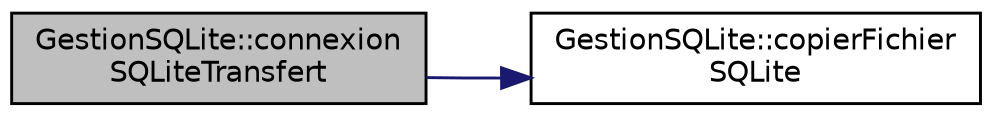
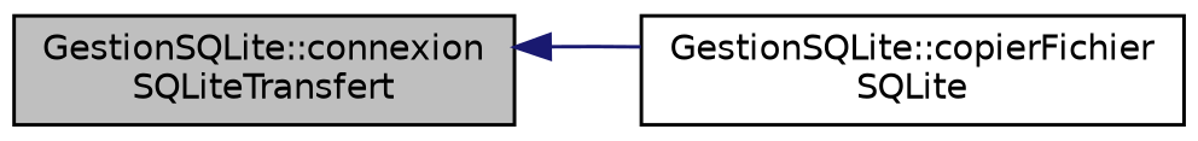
  digraph {
    rankdir=LR
    node [color=black fontname=Helvetica fontsize=10 shape=record style=filled]
    n1 [fillcolor=grey75 fontcolor=black height=0.2 label="GestionSQLite::connexion\lSQLiteTransfert" width=0.4]
    n2 [fillcolor=white height=0.2 label="GestionSQLite::copierFichier\lSQLite" width=0.4]
-   n1 -> n2 [color=midnightblue fontname=Helvetica fontsize=10 labelfontname=Helvetica labelfontsize=10 style=solid]
+   n2 -> n1 [color=midnightblue fontname=Helvetica fontsize=10 labelfontname=Helvetica labelfontsize=10 style=solid]
  }
